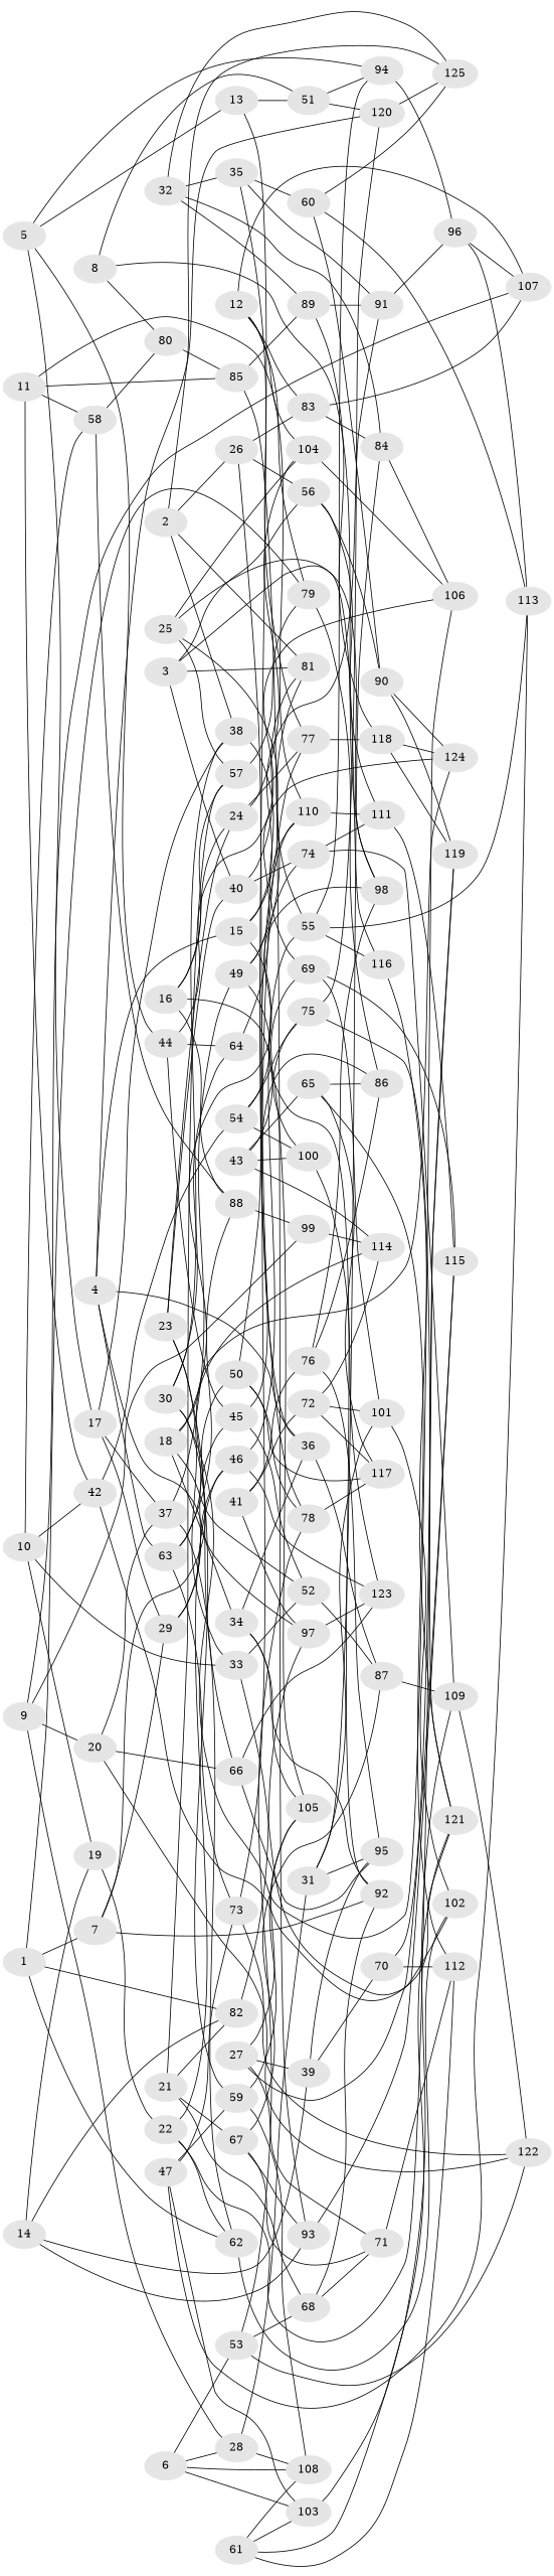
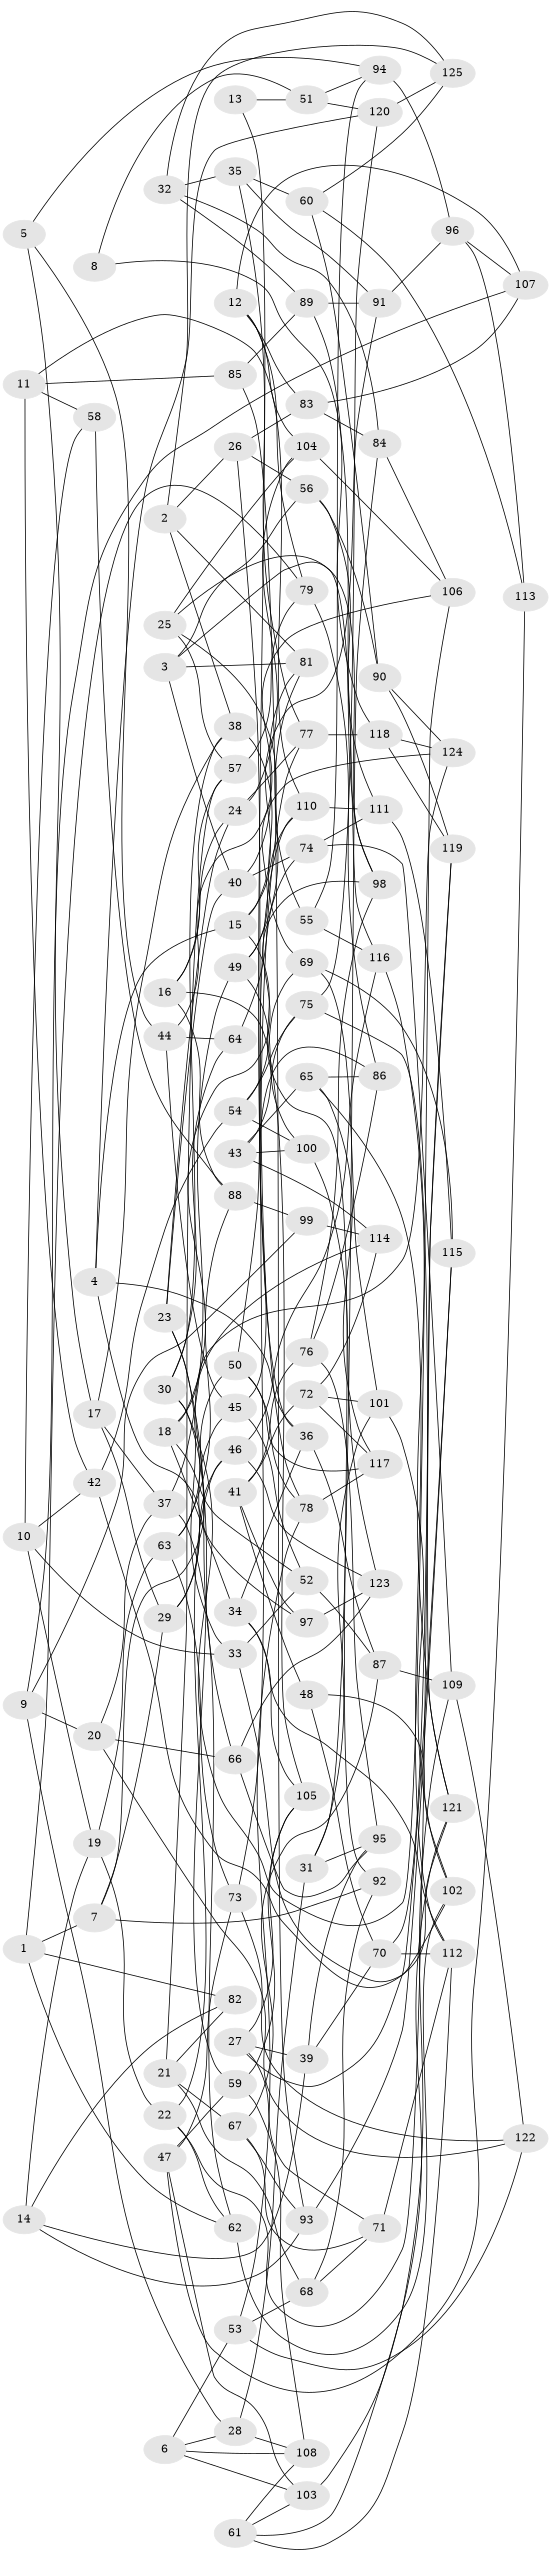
  graph {
    rankdir=LR
    node [color=gray90 style=filled]
    1
    7
    62
    79
    82
    29
    50
    92
    102
    86
    97
    2
    26
    38
    81
    125
    56
    83
    78
    69
    3
    40
    98
    74
    90
    111
    4
    15
    36
    120
    110
    91
    87
    123
    5
    13
    17
    44
    94
    51
    37
    45
    64
    106
    96
    6
    28
    53
    103
    108
    31
    122
    68
    121
    46
    117
    8
-   80
    85
    9
    20
    99
    107
    66
    114
    10
    19
    33
    42
    58
    22
    63
    52
    54
    88
    11
    93
    89
    12
    104
    84
    14
    39
    95
    70
    115
    16
    24
    57
    105
    77
    49
    18
    34
    124
    119
    73
    21
    67
    71
    116
    23
    118
    25
    55
    113
    27
    112
    101
    30
    59
    32
    35
    60
    109
    100
    41
+   48
    72
    76
    75
    43
    65
    47
    61
    1 -- 7
    1 -- 62
    1 -- 79
    1 -- 82
    7 -- 29
    7 -- 50
    7 -- 92
    62 -- 102
    79 -- 86
-   82 -- 97
    29 -- 45
    29 -- 46
    50 -- 78
    50 -- 110
    50 -- 117
    97 -- 123
    2 -- 26
    2 -- 38
    2 -- 81
    2 -- 125
    26 -- 56
    26 -- 83
    26 -- 78
    38 -- 69
    56 -- 90
    56 -- 111
    83 -- 107
    83 -- 84
    78 -- 117
    69 -- 115
    69 -- 101
    3 -- 81
    3 -- 56
    3 -- 40
    3 -- 98
    40 -- 81
    40 -- 74
    74 -- 111
    74 -- 109
    90 -- 124
    90 -- 119
    111 -- 115
    4 -- 97
    4 -- 15
    4 -- 36
    4 -- 120
    15 -- 92
    15 -- 110
    15 -- 91
    36 -- 87
    120 -- 125
    110 -- 111
    91 -- 96
    87 -- 109
-   5 -- 13
    5 -- 17
    5 -- 44
    5 -- 94
    13 -- 36
    13 -- 51
    17 -- 29
    17 -- 38
    17 -- 37
    44 -- 45
    44 -- 64
    44 -- 106
    94 -- 96
    51 -- 120
    51 -- 94
    37 -- 62
    37 -- 49
    45 -- 86
    45 -- 52
    64 -- 74
    96 -- 107
    96 -- 113
    6 -- 28
    6 -- 53
    6 -- 103
    6 -- 108
    28 -- 108
    28 -- 31
    53 -- 78
    53 -- 122
    53 -- 68
    103 -- 121
    31 -- 84
    31 -- 95
    31 -- 101
    68 -- 92
    68 -- 71
    46 -- 123
-   46 -- 55
+   46 -- 116
    8 -- 98
    8 -- 51
-   8 -- 80
-   80 -- 85
    85 -- 93
    85 -- 89
    9 -- 28
    9 -- 20
    9 -- 99
    9 -- 107
    20 -- 37
    20 -- 122
    20 -- 66
    99 -- 114
    66 -- 123
    66 -- 95
    10 -- 19
    10 -- 33
    10 -- 42
    10 -- 58
    19 -- 22
-   4 -- 63
+   19 -- 63
    33 -- 102
    33 -- 52
    42 -- 121
    42 -- 54
-   58 -- 80
    58 -- 88
    22 -- 62
    22 -- 46
    22 -- 119
    63 -- 114
    63 -- 88
    63 -- 73
    52 -- 87
    54 -- 69
    54 -- 100
    54 -- 75
    88 -- 99
    11 -- 110
    11 -- 85
    11 -- 42
    11 -- 58
    93 -- 115
    89 -- 91
    89 -- 118
    12 -- 79
    12 -- 83
    12 -- 107
    12 -- 104
    104 -- 106
    84 -- 106
    14 -- 82
    14 -- 19
    14 -- 93
    14 -- 39
    39 -- 95
    39 -- 70
    70 -- 119
    70 -- 112
    16 -- 88
    16 -- 24
    16 -- 57
    16 -- 105
    24 -- 104
    24 -- 77
    57 -- 79
    77 -- 118
    49 -- 81
    49 -- 124
    49 -- 100
    18 -- 98
    18 -- 52
    18 -- 34
    18 -- 124
-   34 -- 92
+   34 -- 112
    34 -- 36
    34 -- 105
    73 -- 122
    73 -- 77
    21 -- 82
    21 -- 68
    21 -- 57
    21 -- 67
    67 -- 87
    67 -- 93
    67 -- 71
    71 -- 112
    116 -- 121
    23 -- 40
    23 -- 66
    23 -- 33
    23 -- 24
    118 -- 124
    118 -- 119
    25 -- 104
    25 -- 57
    25 -- 116
    25 -- 55
    55 -- 94
    55 -- 116
-   55 -- 113
    27 -- 39
    27 -- 115
    27 -- 105
    27 -- 71
    101 -- 102
    30 -- 38
    30 -- 64
    30 -- 106
    30 -- 59
    59 -- 108
    59 -- 105
    32 -- 125
    32 -- 89
    32 -- 84
    32 -- 35
    35 -- 91
    35 -- 77
    35 -- 60
    60 -- 125
    60 -- 90
    60 -- 113
    109 -- 122
    100 -- 123
    41 -- 97
+   41 -- 48
    41 -- 72
    41 -- 76
+   48 -- 102
+   48 -- 70
    72 -- 117
    72 -- 114
    72 -- 101
    76 -- 86
    76 -- 98
    76 -- 95
    75 -- 120
    75 -- 121
    43 -- 114
    43 -- 100
    43 -- 75
    43 -- 65
    65 -- 86
    65 -- 117
    65 -- 112
    47 -- 103
    47 -- 73
    47 -- 113
    47 -- 59
    61 -- 103
    61 -- 108
    61 -- 112
    61 -- 109
  }
